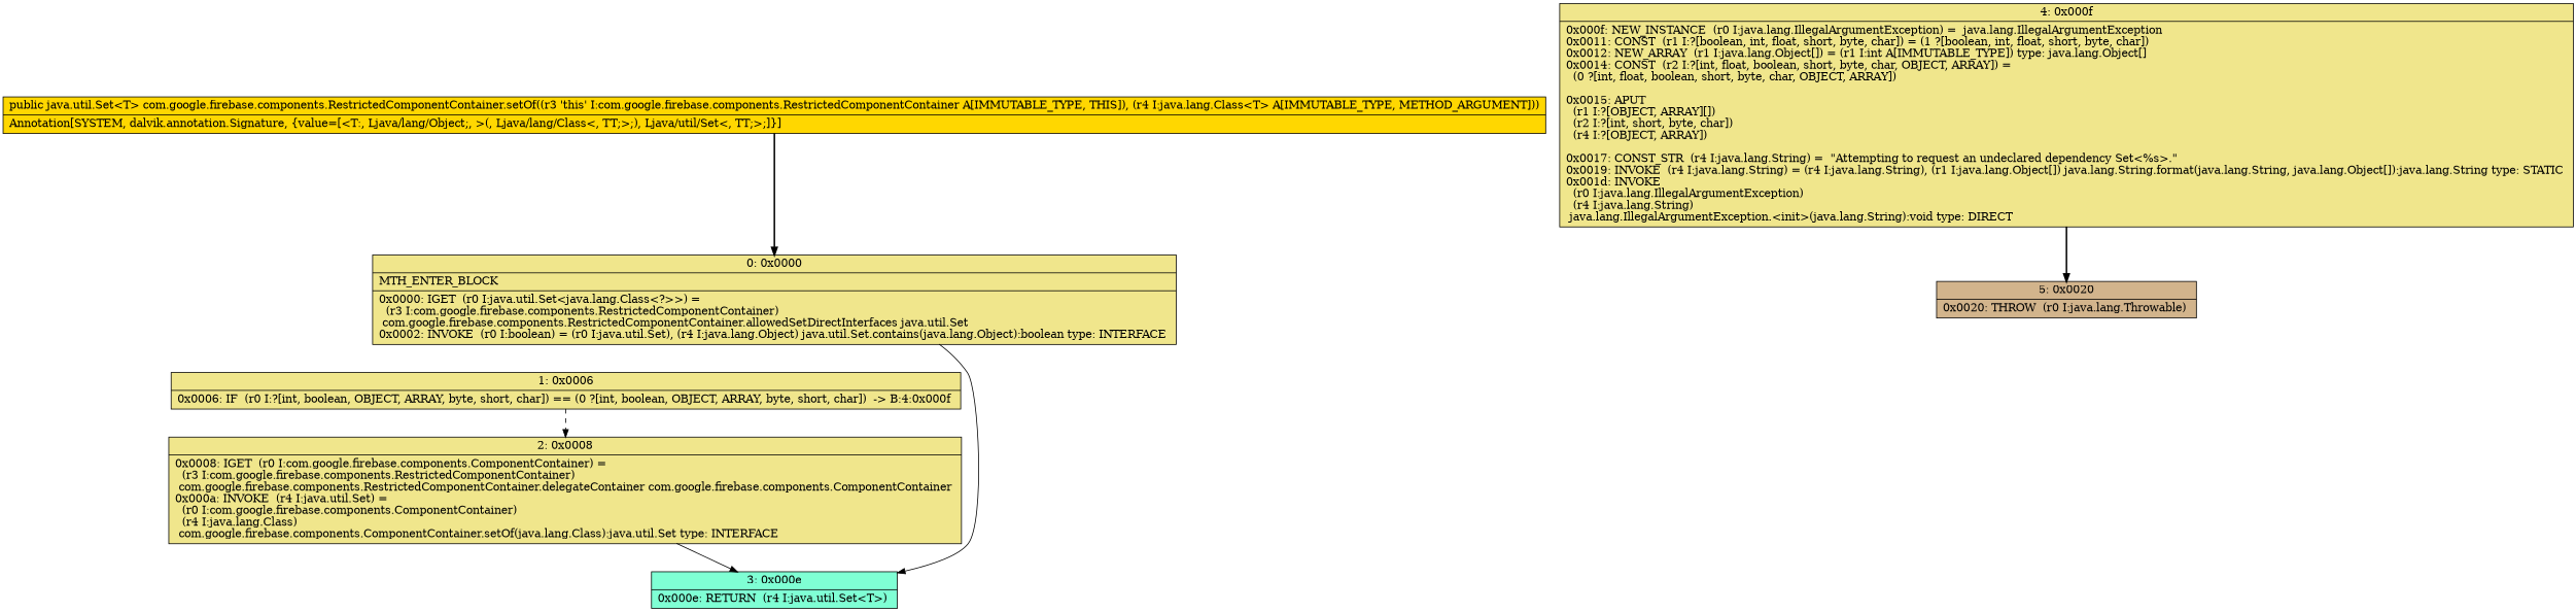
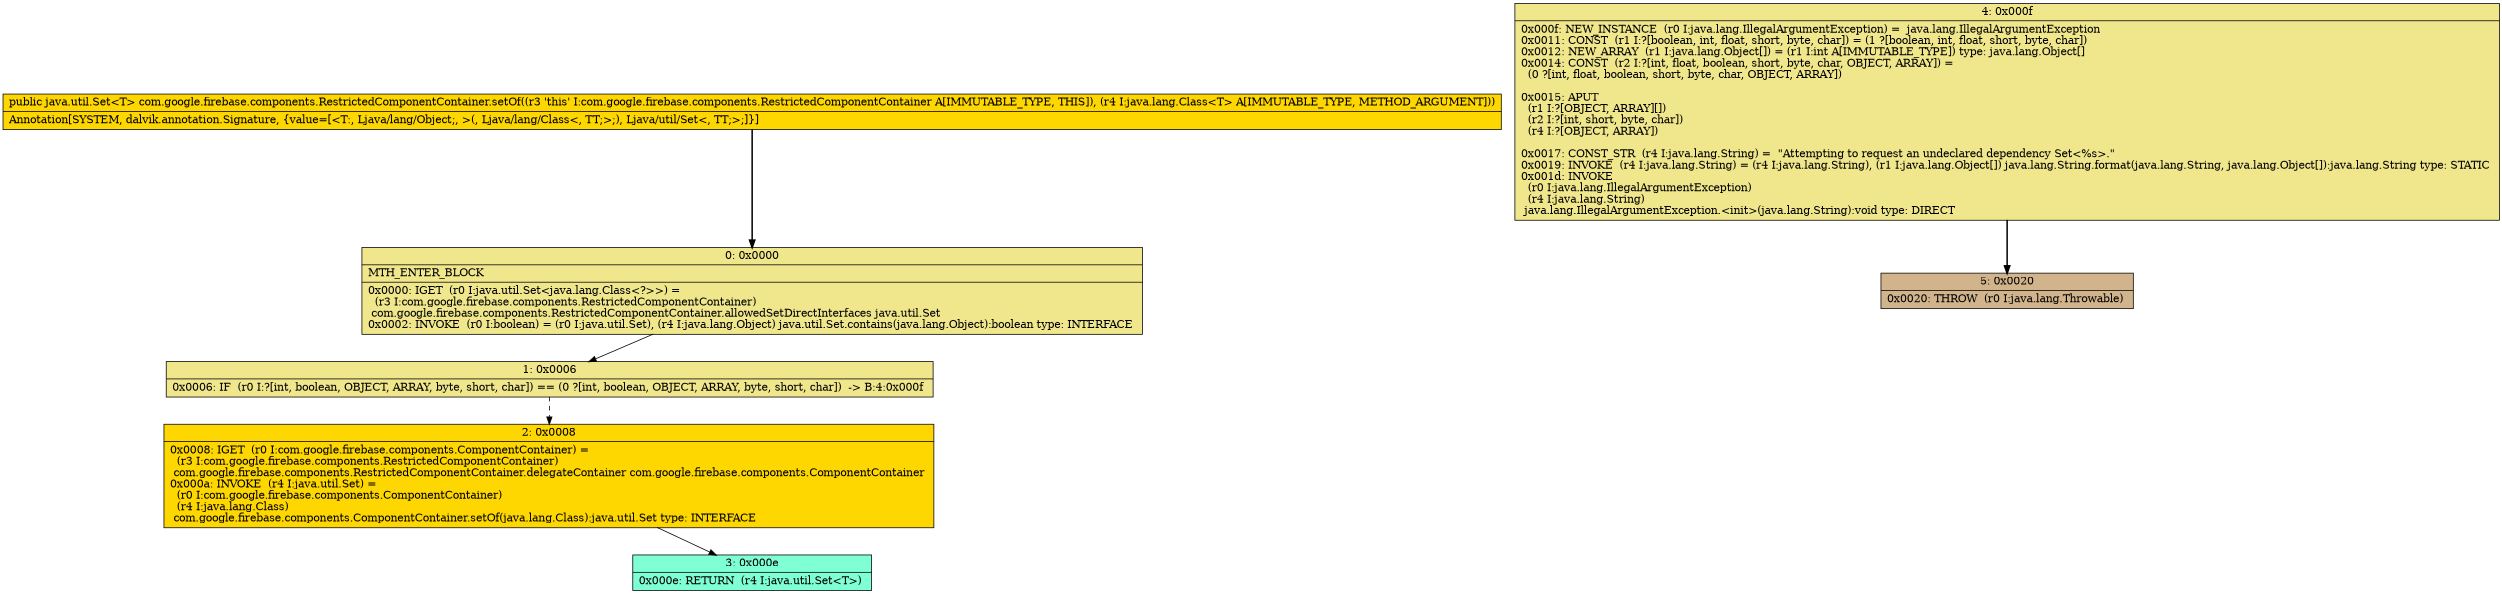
  digraph {
    fontname="DejaVu Serif"
    node [fillcolor=khaki fontname="DejaVu Serif" shape=record style=filled]
    edge [fontname="DejaVu Serif" style=solid]
    n1 [label="{0\:\ 0x0000|MTH_ENTER_BLOCK\l|0x0000: IGET  (r0 I:java.util.Set\<java.lang.Class\<?\>\>) = \l  (r3 I:com.google.firebase.components.RestrictedComponentContainer)\l com.google.firebase.components.RestrictedComponentContainer.allowedSetDirectInterfaces java.util.Set \l0x0002: INVOKE  (r0 I:boolean) = (r0 I:java.util.Set), (r4 I:java.lang.Object) java.util.Set.contains(java.lang.Object):boolean type: INTERFACE \l}"]
    n2 [label="{1\:\ 0x0006|0x0006: IF  (r0 I:?[int, boolean, OBJECT, ARRAY, byte, short, char]) == (0 ?[int, boolean, OBJECT, ARRAY, byte, short, char])  \-\> B:4:0x000f \l}"]
-   n3 [label="{2\:\ 0x0008|0x0008: IGET  (r0 I:com.google.firebase.components.ComponentContainer) = \l  (r3 I:com.google.firebase.components.RestrictedComponentContainer)\l com.google.firebase.components.RestrictedComponentContainer.delegateContainer com.google.firebase.components.ComponentContainer \l0x000a: INVOKE  (r4 I:java.util.Set) = \l  (r0 I:com.google.firebase.components.ComponentContainer)\l  (r4 I:java.lang.Class)\l com.google.firebase.components.ComponentContainer.setOf(java.lang.Class):java.util.Set type: INTERFACE \l}"]
+   n3 [fillcolor=gold label="{2\:\ 0x0008|0x0008: IGET  (r0 I:com.google.firebase.components.ComponentContainer) = \l  (r3 I:com.google.firebase.components.RestrictedComponentContainer)\l com.google.firebase.components.RestrictedComponentContainer.delegateContainer com.google.firebase.components.ComponentContainer \l0x000a: INVOKE  (r4 I:java.util.Set) = \l  (r0 I:com.google.firebase.components.ComponentContainer)\l  (r4 I:java.lang.Class)\l com.google.firebase.components.ComponentContainer.setOf(java.lang.Class):java.util.Set type: INTERFACE \l}"]
    n4 [fillcolor=aquamarine label="{3\:\ 0x000e|0x000e: RETURN  (r4 I:java.util.Set\<T\>) \l}"]
    n5 [label="{4\:\ 0x000f|0x000f: NEW_INSTANCE  (r0 I:java.lang.IllegalArgumentException) =  java.lang.IllegalArgumentException \l0x0011: CONST  (r1 I:?[boolean, int, float, short, byte, char]) = (1 ?[boolean, int, float, short, byte, char]) \l0x0012: NEW_ARRAY  (r1 I:java.lang.Object[]) = (r1 I:int A[IMMUTABLE_TYPE]) type: java.lang.Object[] \l0x0014: CONST  (r2 I:?[int, float, boolean, short, byte, char, OBJECT, ARRAY]) = \l  (0 ?[int, float, boolean, short, byte, char, OBJECT, ARRAY])\l \l0x0015: APUT  \l  (r1 I:?[OBJECT, ARRAY][])\l  (r2 I:?[int, short, byte, char])\l  (r4 I:?[OBJECT, ARRAY])\l \l0x0017: CONST_STR  (r4 I:java.lang.String) =  \"Attempting to request an undeclared dependency Set\<%s\>.\" \l0x0019: INVOKE  (r4 I:java.lang.String) = (r4 I:java.lang.String), (r1 I:java.lang.Object[]) java.lang.String.format(java.lang.String, java.lang.Object[]):java.lang.String type: STATIC \l0x001d: INVOKE  \l  (r0 I:java.lang.IllegalArgumentException)\l  (r4 I:java.lang.String)\l java.lang.IllegalArgumentException.\<init\>(java.lang.String):void type: DIRECT \l}"]
    n6 [fillcolor=tan label="{5\:\ 0x0020|0x0020: THROW  (r0 I:java.lang.Throwable) \l}"]
    n7 [fillcolor=gold label="{public java.util.Set\<T\> com.google.firebase.components.RestrictedComponentContainer.setOf((r3 'this' I:com.google.firebase.components.RestrictedComponentContainer A[IMMUTABLE_TYPE, THIS]), (r4 I:java.lang.Class\<T\> A[IMMUTABLE_TYPE, METHOD_ARGUMENT]))  | Annotation[SYSTEM, dalvik.annotation.Signature, \{value=[\<T:, Ljava\/lang\/Object;, \>(, Ljava\/lang\/Class\<, TT;\>;), Ljava\/util\/Set\<, TT;\>;]\}]\l}"]
-   n1 -> n4
+   n1 -> n2
    n2 -> n3 [style=dashed]
    n3 -> n4
    n5 -> n6 [style=bold]
    n7 -> n1 [style=bold]
  }
